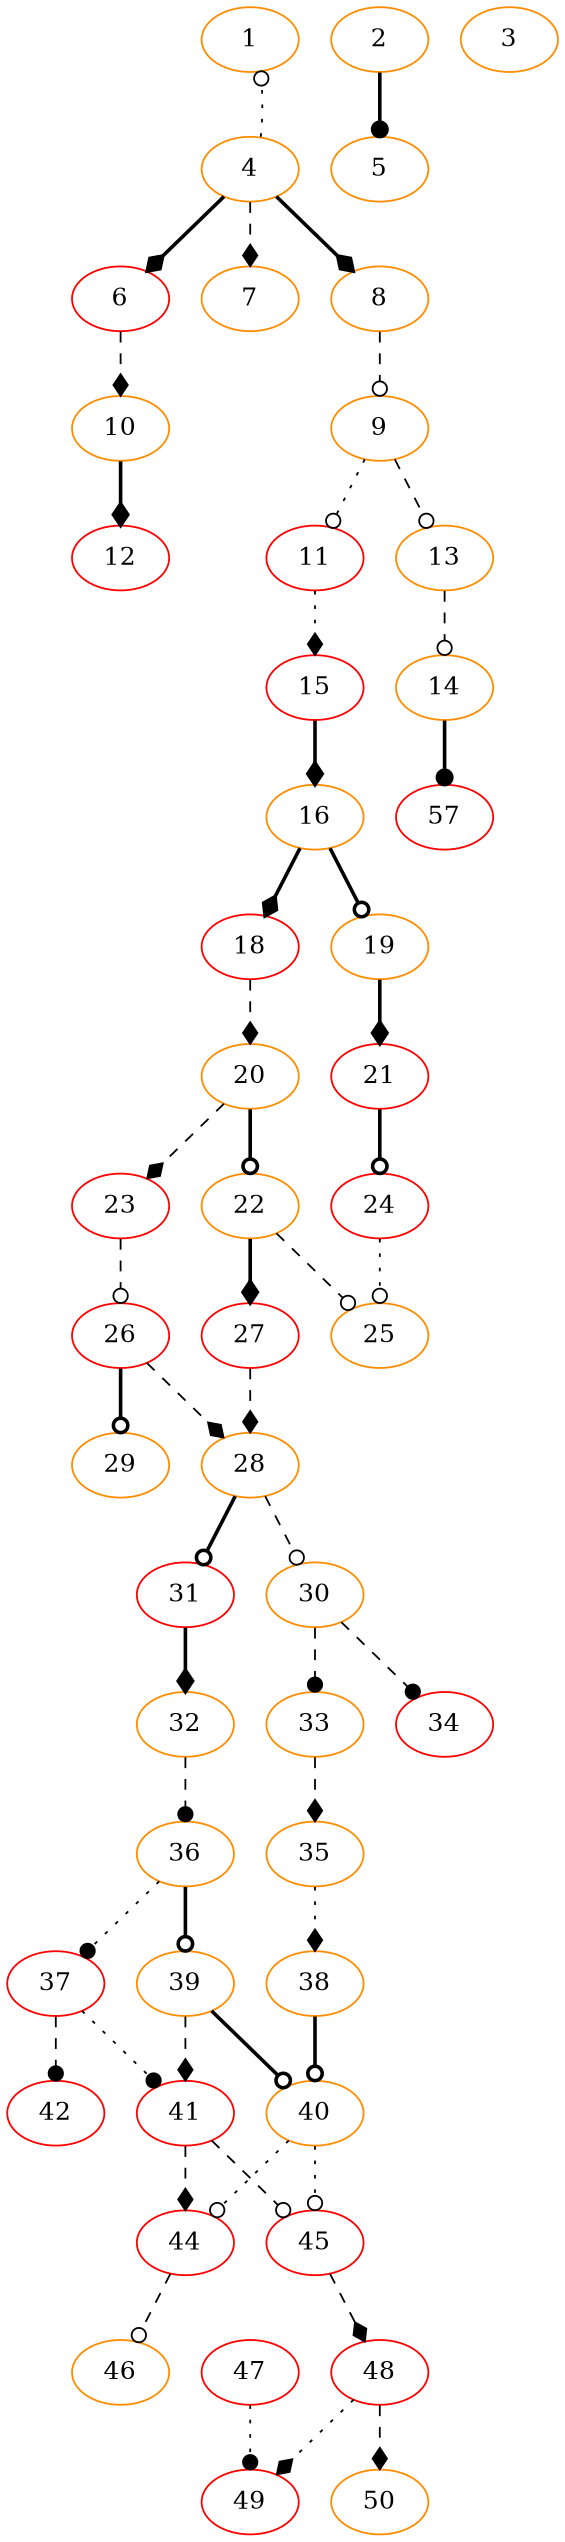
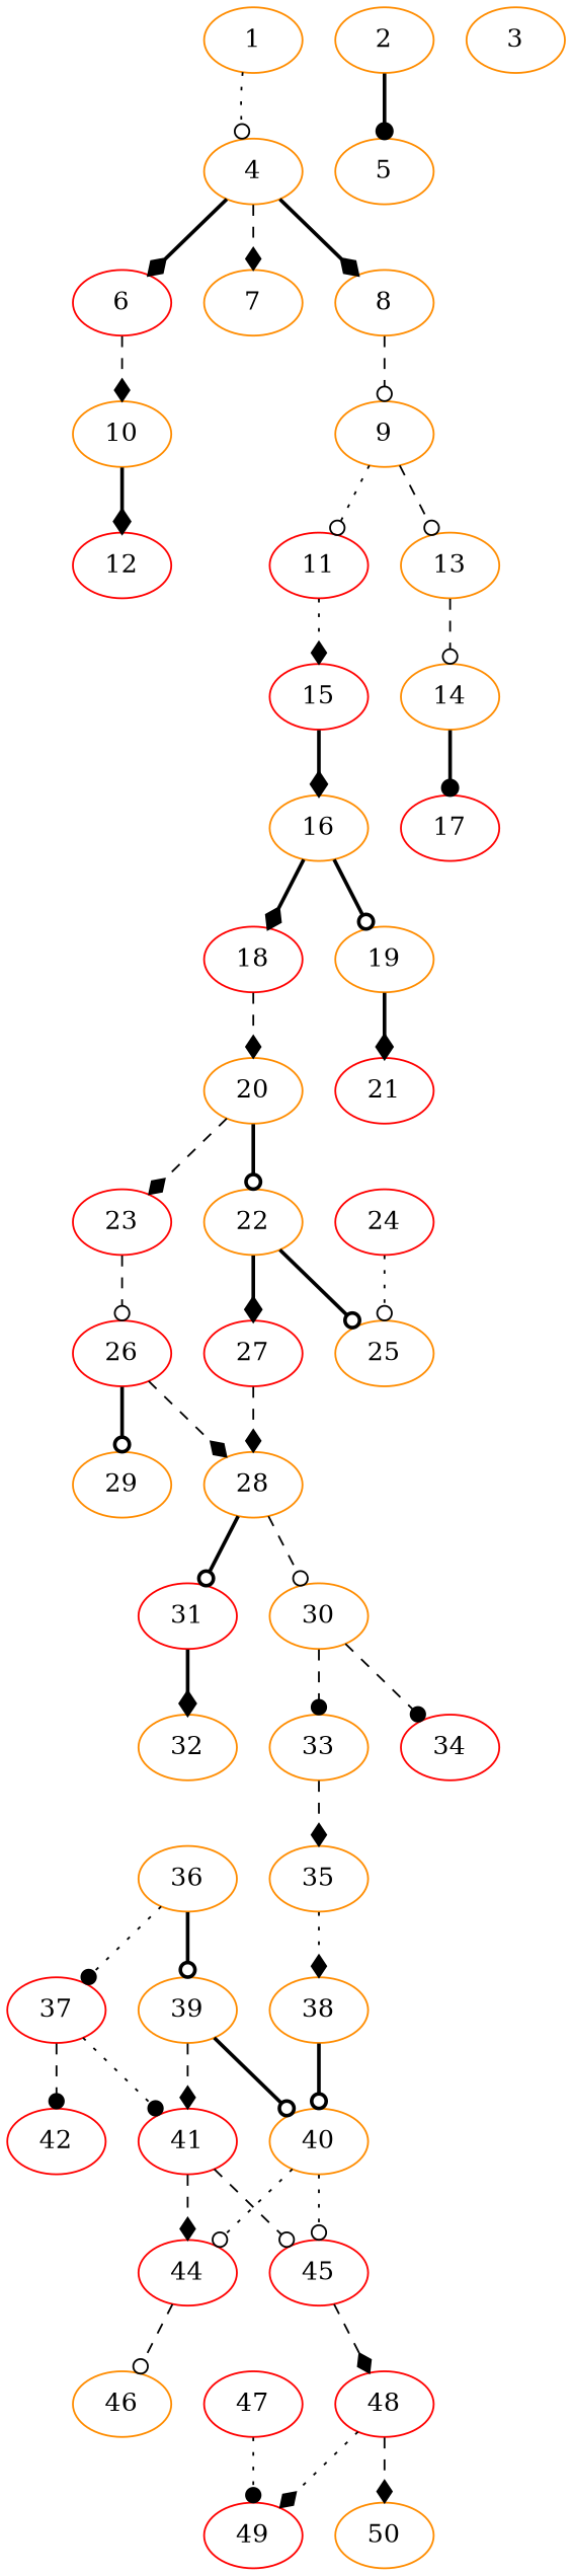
  digraph {
    node [alpha=0.09 color=darkorange]
    edge [arrowhead=diamond style=dashed]
    1 [alpha=0.14 expect_size=42216448]
    4 [expect_size=8542208]
    6 [alpha=0.15 color=red expect_size=14885888]
    7 [alpha=0.08 expect_size=38084608]
    8 [alpha=0.14 expect_size=26514432]
    10 [alpha=0.13 expect_size=45122560]
    9 [alpha=0.14 expect_size=11451392]
    2 [expect_size=50479104]
    5 [expect_size=21096448]
    3 [alpha=0.12 expect_size=40038400]
    12 [alpha=0.16 color=red expect_size=49707008]
    11 [alpha=0.10 color=red expect_size=16714752]
    13 [expect_size=24015872]
    15 [color=red expect_size=25774080]
    14 [alpha=0.04 expect_size=5568512]
    16 [alpha=0.16 expect_size=46697472]
-   17 [alpha=0.06 color=red expect_size=34473984 label=57]
+   17 [alpha=0.06 color=red expect_size=34473984]
    18 [alpha=0.16 color=red expect_size=6822912]
    19 [alpha=0.11 expect_size=39558144]
    20 [alpha=0.17 expect_size=24973312]
    21 [alpha=0.19 color=red expect_size=9235456]
    22 [alpha=0.19 expect_size=32117760]
    23 [alpha=0.14 color=red expect_size=22568960]
    24 [alpha=0.11 color=red expect_size=43166720]
    25 [alpha=0.15 expect_size=51580928]
    27 [alpha=0.03 color=red expect_size=16389120]
    26 [alpha=0.02 color=red expect_size=26214400]
    28 [alpha=0.14 expect_size=29445120]
    29 [alpha=0.07 expect_size=20397056]
    30 [alpha=0.17 expect_size=47491072]
    31 [alpha=0.12 color=red expect_size=40858624]
    33 [alpha=0.07 expect_size=35390464]
    34 [color=red expect_size=22215680]
    32 [alpha=0.05 expect_size=37474304]
    35 [alpha=0.19 expect_size=48437248]
    36 [alpha=0.07 expect_size=35536896]
    38 [expect_size=48516096]
    37 [alpha=0.08 color=red expect_size=40344576]
    39 [alpha=0.05 expect_size=34138112]
    41 [alpha=0.14 color=red expect_size=43425792]
    42 [alpha=0.12 color=red expect_size=24072192]
    40 [expect_size=50605056]
    44 [alpha=0.16 color=red expect_size=6634496]
    45 [alpha=0.17 color=red expect_size=27652096]
    46 [alpha=0.06 expect_size=26218496]
    48 [alpha=0.04 color=red expect_size=15228928]
    49 [alpha=0.14 color=red expect_size=36484096]
    50 [alpha=0.02 expect_size=47501312]
    47 [alpha=0.19 color=red expect_size=43791360]
-   4 -> 1 [arrowhead=odot style=dotted]
+   1 -> 4 [arrowhead=odot style=dotted]
    4 -> 6 [style=bold]
    4 -> 7
    4 -> 8 [style=bold]
    6 -> 10
    8 -> 9 [arrowhead=odot]
    10 -> 12 [style=bold]
    9 -> 11 [arrowhead=odot style=dotted]
    9 -> 13 [arrowhead=odot]
    2 -> 5 [arrowhead=dot style=bold]
    11 -> 15 [style=dotted]
    13 -> 14 [arrowhead=odot]
    15 -> 16 [style=bold]
    14 -> 17 [arrowhead=dot style=bold]
    16 -> 18 [style=bold]
    16 -> 19 [arrowhead=odot style=bold]
    18 -> 20
    19 -> 21 [style=bold]
    20 -> 22 [arrowhead=odot style=bold]
    20 -> 23
-   21 -> 24 [arrowhead=odot style=bold]
-   22 -> 25 [arrowhead=odot]
+   22 -> 25 [arrowhead=odot style=bold]
    22 -> 27 [style=bold]
    23 -> 26 [arrowhead=odot]
    24 -> 25 [arrowhead=odot style=dotted]
    27 -> 28
    26 -> 28
    26 -> 29 [arrowhead=odot style=bold]
    28 -> 30 [arrowhead=odot]
    28 -> 31 [arrowhead=odot style=bold]
    30 -> 33 [arrowhead=dot]
    30 -> 34 [arrowhead=dot]
    31 -> 32 [style=bold]
    33 -> 35
-   32 -> 36 [arrowhead=dot]
    35 -> 38 [style=dotted]
    36 -> 37 [arrowhead=dot style=dotted]
    36 -> 39 [arrowhead=odot style=bold]
    38 -> 40 [arrowhead=odot style=bold]
    37 -> 41 [arrowhead=dot style=dotted]
    37 -> 42 [arrowhead=dot]
    39 -> 41
    39 -> 40 [arrowhead=odot style=bold]
    41 -> 44
    41 -> 45 [arrowhead=odot]
    40 -> 44 [arrowhead=odot style=dotted]
    40 -> 45 [arrowhead=odot style=dotted]
    44 -> 46 [arrowhead=odot]
    45 -> 48
    48 -> 49 [style=dotted]
    48 -> 50
    47 -> 49 [arrowhead=dot style=dotted]
  }
